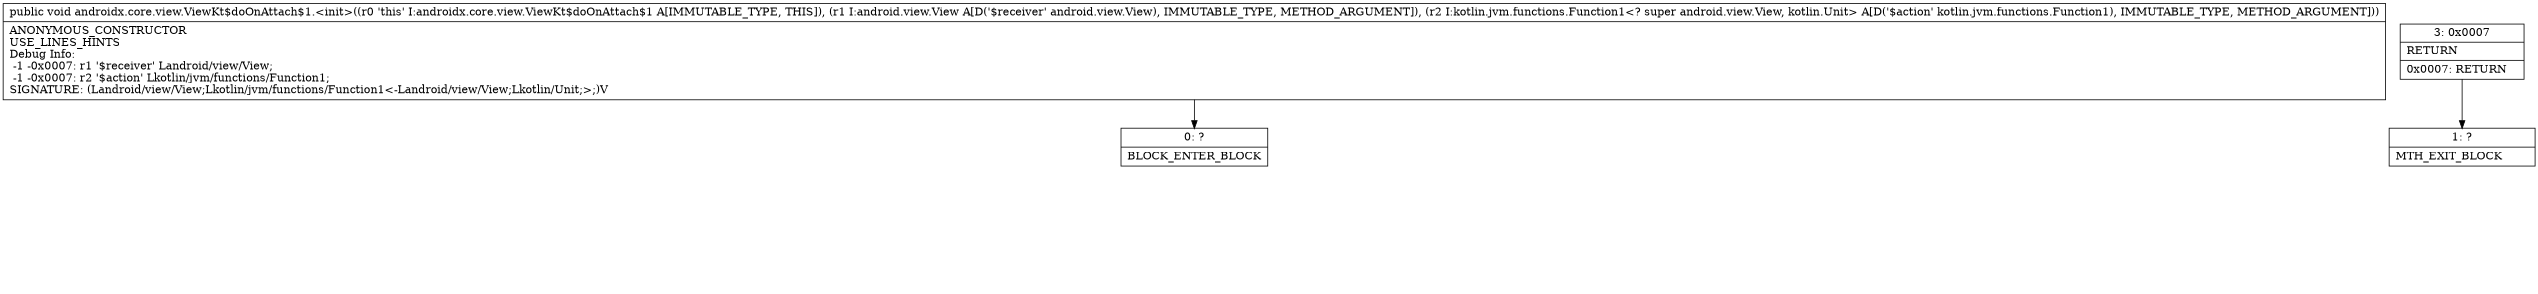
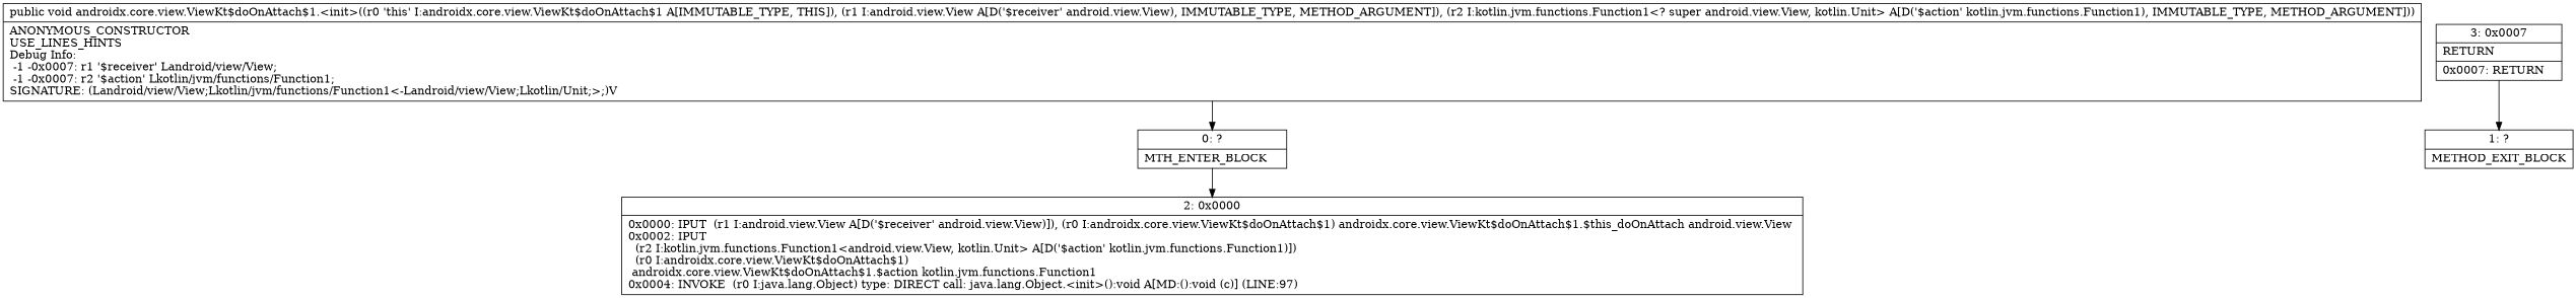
  digraph {
    node [shape=record]
-   n1 [label="{0\:\ ?|BLOCK_ENTER_BLOCK\l}"]
+   n1 [label="{0\:\ ?|MTH_ENTER_BLOCK\l}"]
+   n2 [label="{2\:\ 0x0000|0x0000: IPUT  (r1 I:android.view.View A[D('$receiver' android.view.View)]), (r0 I:androidx.core.view.ViewKt$doOnAttach$1) androidx.core.view.ViewKt$doOnAttach$1.$this_doOnAttach android.view.View \l0x0002: IPUT  \l  (r2 I:kotlin.jvm.functions.Function1\<android.view.View, kotlin.Unit\> A[D('$action' kotlin.jvm.functions.Function1)])\l  (r0 I:androidx.core.view.ViewKt$doOnAttach$1)\l androidx.core.view.ViewKt$doOnAttach$1.$action kotlin.jvm.functions.Function1 \l0x0004: INVOKE  (r0 I:java.lang.Object) type: DIRECT call: java.lang.Object.\<init\>():void A[MD:():void (c)] (LINE:97)\l}"]
    n3 [label="{3\:\ 0x0007|RETURN\l|0x0007: RETURN   \l}"]
-   n4 [label="{1\:\ ?|MTH_EXIT_BLOCK\l}"]
+   n4 [label="{1\:\ ?|METHOD_EXIT_BLOCK\l}"]
    n5 [label="{public void androidx.core.view.ViewKt$doOnAttach$1.\<init\>((r0 'this' I:androidx.core.view.ViewKt$doOnAttach$1 A[IMMUTABLE_TYPE, THIS]), (r1 I:android.view.View A[D('$receiver' android.view.View), IMMUTABLE_TYPE, METHOD_ARGUMENT]), (r2 I:kotlin.jvm.functions.Function1\<? super android.view.View, kotlin.Unit\> A[D('$action' kotlin.jvm.functions.Function1), IMMUTABLE_TYPE, METHOD_ARGUMENT]))  | ANONYMOUS_CONSTRUCTOR\lUSE_LINES_HINTS\lDebug Info:\l  \-1 \-0x0007: r1 '$receiver' Landroid\/view\/View;\l  \-1 \-0x0007: r2 '$action' Lkotlin\/jvm\/functions\/Function1;\lSIGNATURE: (Landroid\/view\/View;Lkotlin\/jvm\/functions\/Function1\<\-Landroid\/view\/View;Lkotlin\/Unit;\>;)V\l}"]
+   n1 -> n2
    n3 -> n4
    n5 -> n1
  }
